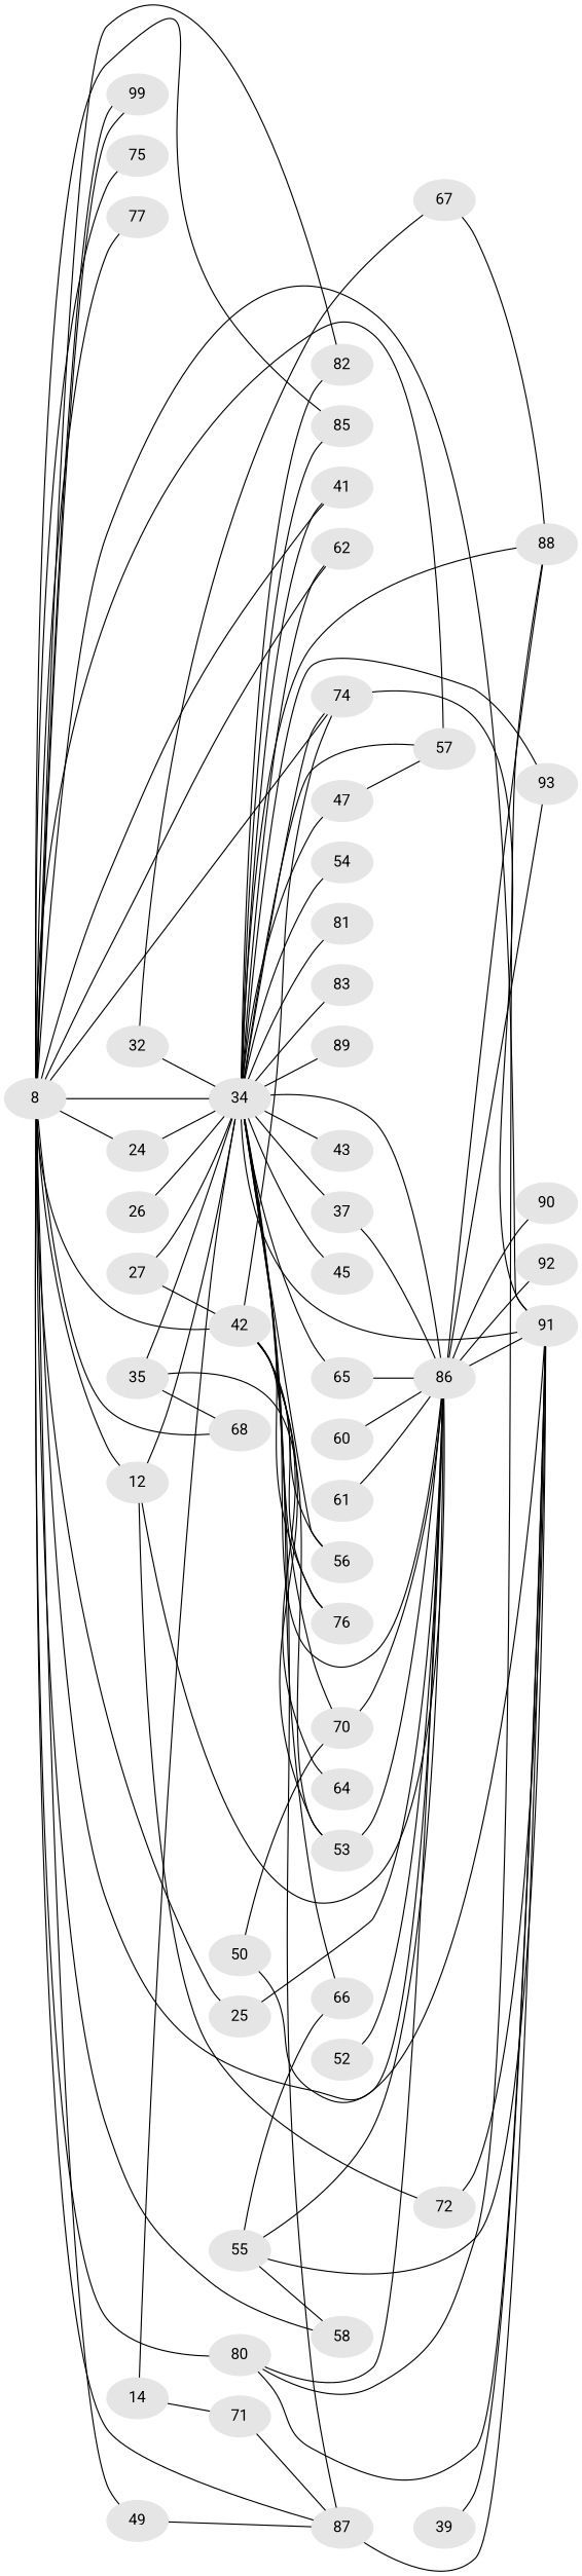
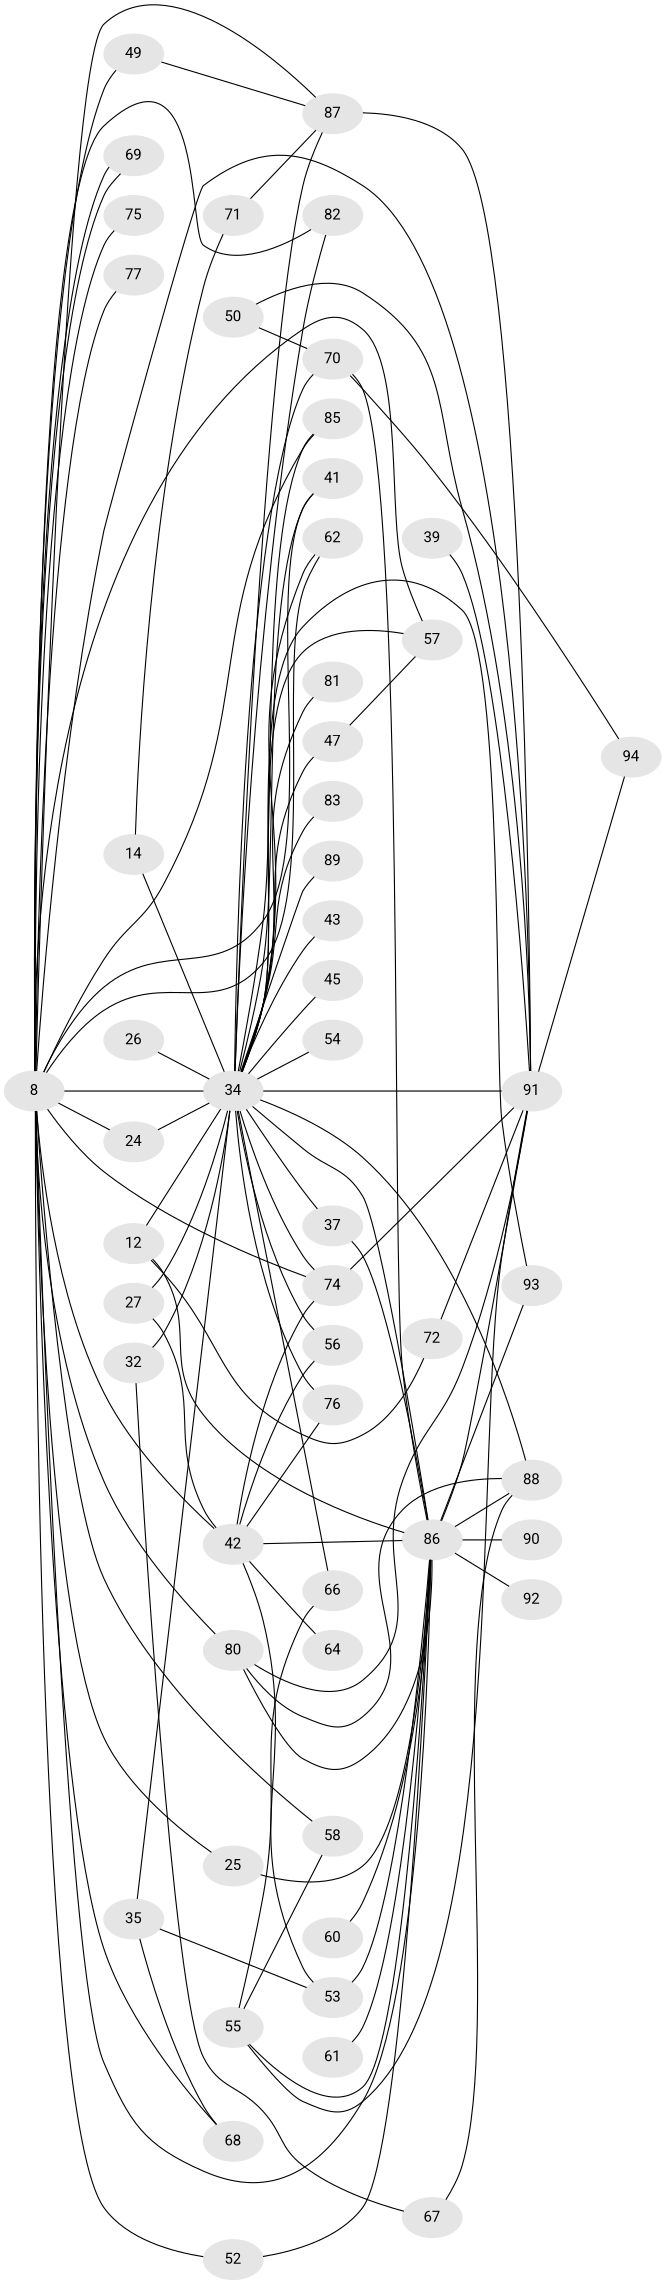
  graph {
    fontname=Roboto
    rankdir=LR
    node [color=gray90 fontname=Roboto style=filled]
    edge [fontname=Roboto]
    8 [super="+7"]
    24
    25
    n4 [label=34 super="+20+4+9"]
    41
    42 [super="+40"]
    49
    52
    57 [super="+29+46"]
    58
    62 [super="+33"]
    68
-   69 [label=99]
+   69
    74 [super="+38+59"]
    75 [super="+14"]
    77
    80 [super="+79+23"]
    82
    85
    86 [super="+73+10+34"]
    87 [super="+78+84+63"]
    91 [super="+2"]
    37
    43
    45
    47
    54
    56
-   65 [super="+44"]
    66
    70 [super="+11"]
    76
    81
    83 [super="+12+31"]
    88 [super="+28"]
    89
    93
    53 [super="+48"]
    64
    90
    92
+   94
    n43 [label=14]
    71
    n45 [label=12 super="+18"]
    72
    26
    27
    32 [super="+22"]
    67
    35
    39
    50
    55
    60
    61
    8 -- 24
    8 -- 25
    8 -- n4 [weight=9]
    8 -- 41
    8 -- 42 [weight=4]
    8 -- 49 [weight=2]
-   8 -- n45
+   8 -- 52
    8 -- 57 [weight=3]
    8 -- 58
    8 -- 62 [weight=2]
    8 -- 68
    8 -- 69
    8 -- 69
    8 -- 74
    8 -- 75 [weight=3]
    8 -- 77 [weight=2]
    8 -- 80 [weight=3]
    8 -- 82
    8 -- 85
    8 -- 86 [weight=5]
    8 -- 87
    8 -- 91 [weight=4]
    24 -- n4
    25 -- 86
    n4 -- 41
    n4 -- 57
    n4 -- 62
    n4 -- 74
    n4 -- 82
    n4 -- 85
    n4 -- 86 [weight=11]
    n4 -- 87 [weight=3]
    n4 -- 91 [weight=9]
    n4 -- 37
    n4 -- 43 [weight=2]
    n4 -- 45
    n4 -- 47
    n4 -- 54 [weight=2]
    n4 -- 56
-   n4 -- 65
    n4 -- 66
    n4 -- 70
    n4 -- 76
    n4 -- 81 [weight=2]
    n4 -- 83 [weight=4]
    n4 -- 88
    n4 -- 89 [weight=2]
    n4 -- 93
    42 -- 74
    42 -- 86
    42 -- 56
    42 -- 76
    42 -- 53
    42 -- 64 [weight=2]
    49 -- 87
    52 -- 86
    74 -- 91 [weight=2]
    80 -- 86
    80 -- 91
    80 -- 88
    86 -- 91 [weight=4]
    86 -- 88
    86 -- 93
    86 -- 90
    86 -- 92 [weight=2]
    87 -- 91 [weight=2]
+   91 -- 94
    37 -- 86
    47 -- 57
-   65 -- 86 [weight=2]
    70 -- 86 [weight=2]
+   70 -- 94
    53 -- 86
    n43 -- n4 [weight=2]
    n43 -- 71
    71 -- 87
    n45 -- n4 [weight=2]
    n45 -- 86
    n45 -- 72
    72 -- 91
    26 -- n4 [weight=2]
    27 -- n4
    27 -- 42
    32 -- n4 [weight=3]
    32 -- 67
    67 -- 88
    35 -- n4 [weight=2]
    35 -- 68
    35 -- 53
    39 -- 91
    50 -- 91
    50 -- 70
    55 -- 58
    55 -- 86
    55 -- 91
    55 -- 66
    60 -- 86 [weight=2]
    61 -- 86
  }
